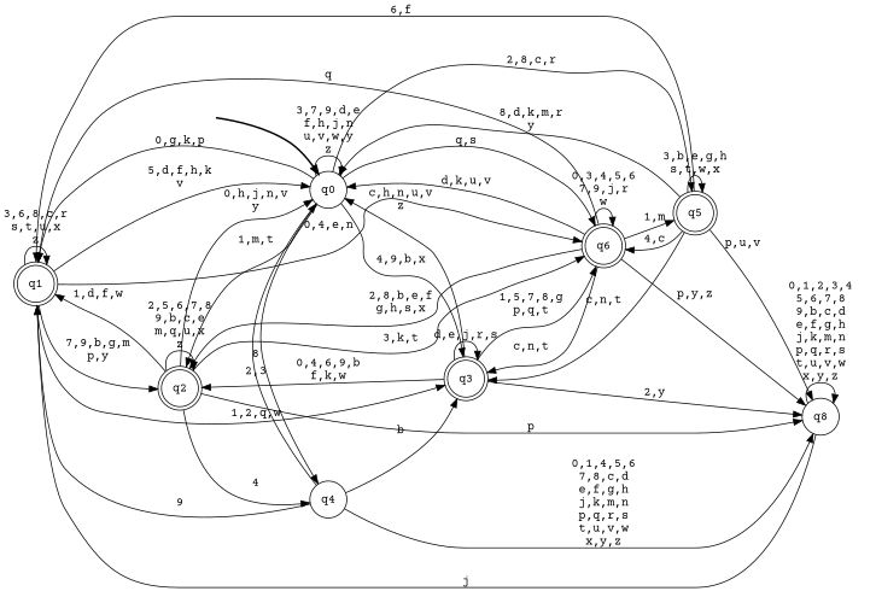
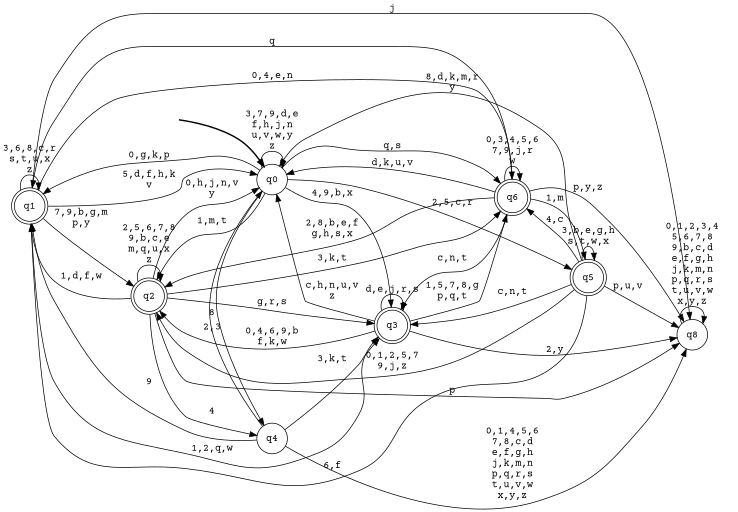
  digraph {
    fontname="Courier Prime"
    rankdir=LR
    node [fontname="Courier Prime" shape=doublecircle style=filled color=black fillcolor=white]
    edge [fontname="Courier Prime"]
    __start0 [height=0 shape=none style=invis width=0 color="" fillcolor=""]
    n2 [label=q0 shape=circle style="rounded,filled"]
    n3 [label=q1 style="rounded,filled"]
    n4 [label=q2]
    n5 [label=q3 style="rounded,filled"]
    n6 [label=q4 shape=circle]
    n7 [label=q5]
    n8 [label=q6]
    n9 [label=q8 shape=circle]
    subgraph cluster_1 {
      nodesep=0.15
      ranksep=0.15
      style=invis
      __start0
      n2
    }
    __start0 -> n2 [penwidth=2]
    n2 -> n2 [label="3,7,9,d,e\nf,h,j,n\nu,v,w,y\nz"]
    n2 -> n3 [label="0,g,k,p"]
    n2 -> n4 [label="1,m,t"]
    n2 -> n5 [label="4,9,b,x"]
    n2 -> n6 [label=8]
-   n2 -> n7 [label="2,8,c,r"]
+   n2 -> n7 [label="2,5,c,r"]
    n2 -> n8 [label="q,s"]
    n3 -> n2 [label="5,d,f,h,k\nv"]
    n3 -> n3 [label="3,6,8,c,r\ns,t,u,x\nz"]
    n3 -> n4 [label="7,9,b,g,m\np,y"]
    n3 -> n5 [label="1,2,q,w"]
    n3 -> n8 [label="0,4,e,n"]
-   n9 -> n3 [label=j]
+   n3 -> n9 [label=j]
    n4 -> n2 [label="0,h,j,n,v\ny"]
    n4 -> n3 [label="1,d,f,w"]
    n4 -> n4 [label="2,5,6,7,8\n9,b,c,e\nm,q,u,x\nz"]
+   n4 -> n5 [label="g,r,s"]
    n4 -> n6 [label=4]
    n4 -> n8 [label="3,k,t"]
    n4 -> n9 [label=p]
    n5 -> n2 [label="c,h,n,u,v\nz"]
    n5 -> n4 [label="0,4,6,9,b\nf,k,w"]
    n5 -> n5 [label="d,e,j,r,s"]
    n5 -> n8 [label="1,5,7,8,g\np,q,t"]
    n5 -> n9 [label="2,y"]
    n6 -> n2 [label="2,3"]
    n6 -> n3 [label=9]
-   n6 -> n5 [label=b]
+   n6 -> n5 [label="3,k,t"]
    n6 -> n9 [label="0,1,4,5,6\n7,8,c,d\ne,f,g,h\nj,k,m,n\np,q,r,s\nt,u,v,w\nx,y,z"]
    n7 -> n2 [label="8,d,k,m,r\ny"]
    n7 -> n3 [label="6,f"]
+   n7 -> n4 [label="0,1,2,5,7\n9,j,z"]
    n7 -> n5 [label="c,n,t"]
    n7 -> n7 [label="3,b,e,g,h\ns,t,w,x"]
    n7 -> n8 [label="4,c"]
    n7 -> n9 [label="p,u,v"]
    n8 -> n2 [label="d,k,u,v"]
    n8 -> n3 [label=q]
    n8 -> n4 [label="2,8,b,e,f\ng,h,s,x"]
    n8 -> n5 [label="c,n,t"]
    n8 -> n7 [label="1,m"]
    n8 -> n8 [label="0,3,4,5,6\n7,9,j,r\nw"]
    n8 -> n9 [label="p,y,z"]
    n9 -> n9 [label="0,1,2,3,4\n5,6,7,8\n9,b,c,d\ne,f,g,h\nj,k,m,n\np,q,r,s\nt,u,v,w\nx,y,z"]
  }
